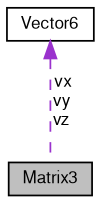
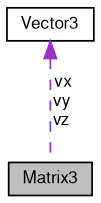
  digraph {
    node [color=black fontname=FreeSans fontsize=10 shape=record]
    n1 [fillcolor=grey75 fontcolor=black height=0.2 label=Matrix3 style=filled width=0.4]
-   n2 [height=0.2 label=Vector6 width=0.4]
+   n2 [height=0.2 label=Vector3 width=0.4]
    n2 -> n1 [color=darkorchid3 dir=back fontname=FreeSans fontsize=10 label=" vx\nvy\nvz" labelfontname=FreeSans labelfontsize=10 style=dashed]
  }
